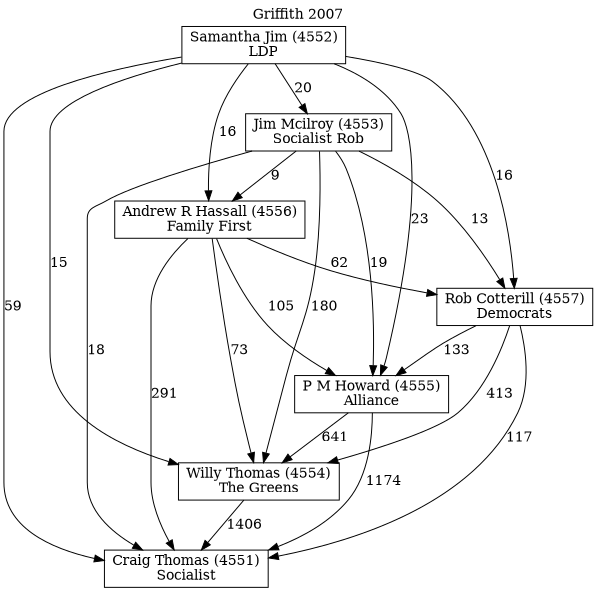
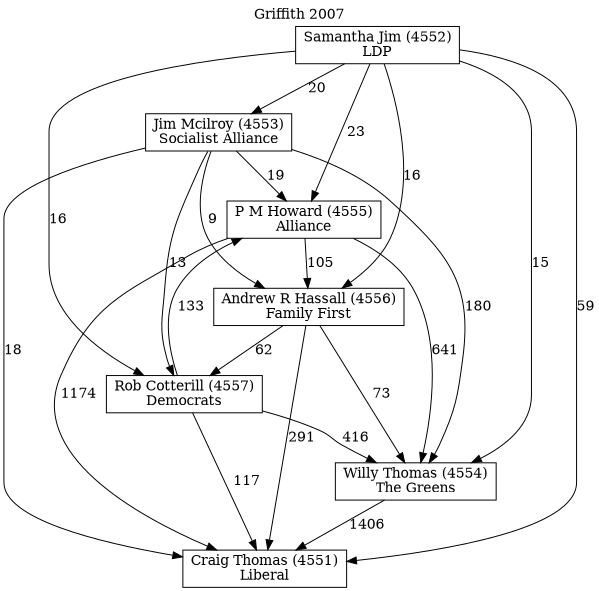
  digraph {
    label="Griffith 2007"
    labelloc=t
    mclimit=10
    node [shape=box]
-   n1 [label="Craig Thomas (4551)\nSocialist"]
+   n1 [label="Craig Thomas (4551)\nLiberal"]
    n2 [label="Willy Thomas (4554)\nThe Greens"]
    n3 [label="P M Howard (4555)\nAlliance"]
    n4 [label="Rob Cotterill (4557)\nDemocrats"]
    n5 [label="Andrew R Hassall (4556)\nFamily First"]
-   n6 [label="Jim Mcilroy (4553)\nSocialist Rob"]
+   n6 [label="Jim Mcilroy (4553)\nSocialist Alliance"]
    n7 [label="Samantha Jim (4552)\nLDP"]
    n2 -> n1 [label=1406]
    n3 -> n1 [label=1174]
    n3 -> n2 [label=641]
    n4 -> n1 [label=117]
-   n4 -> n2 [label=413]
+   n4 -> n2 [label=416]
    n4 -> n3 [label=133]
    n5 -> n1 [label=291]
    n5 -> n2 [label=73]
-   n5 -> n3 [label=105]
+   n3 -> n5 [label=105]
    n5 -> n4 [label=62]
    n6 -> n1 [label=18]
    n6 -> n2 [label=180]
    n6 -> n3 [label=19]
    n6 -> n4 [label=13]
    n6 -> n5 [label=9]
    n7 -> n1 [label=59]
    n7 -> n2 [label=15]
    n7 -> n3 [label=23]
    n7 -> n4 [label=16]
    n7 -> n5 [label=16]
    n7 -> n6 [label=20]
  }
